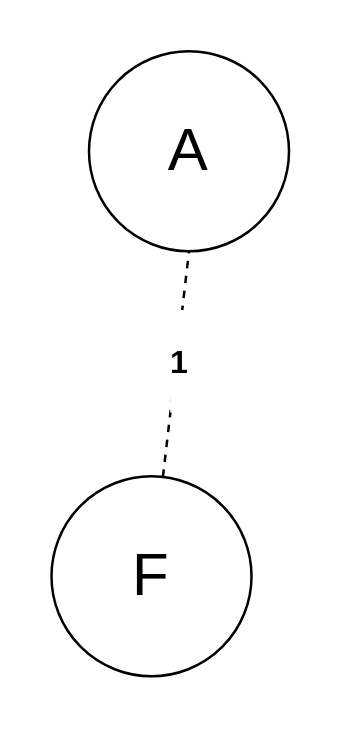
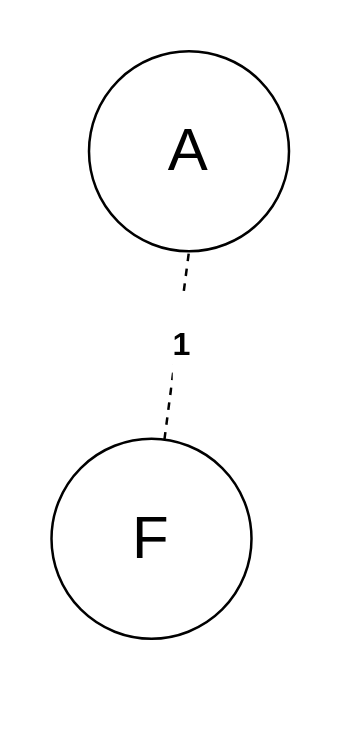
  <mxCell id="0" />
  <mxCell id="1" parent="0" />
- <mxCell id="2" value="&lt;font style=&quot;font-size: 24px;&quot;&gt;F&lt;/font&gt;" style="ellipse;whiteSpace=wrap;html=1;aspect=fixed;" vertex="1" parent="1"><mxGeometry x="20" y="190" width="80" height="80" as="geometry" /></mxCell>
+ <mxCell id="2" value="&lt;font style=&quot;font-size: 24px;&quot;&gt;F&lt;/font&gt;" style="ellipse;whiteSpace=wrap;html=1;aspect=fixed;" vertex="1" parent="1"><mxGeometry x="20" y="175" width="80" height="80" as="geometry" /></mxCell>
  <mxCell id="3" value="&lt;font style=&quot;font-size: 24px;&quot;&gt;A&lt;/font&gt;" style="ellipse;whiteSpace=wrap;html=1;aspect=fixed;" vertex="1" parent="1"><mxGeometry x="35" y="20" width="80" height="80" as="geometry" /></mxCell>
  <mxCell id="4" value="" style="endArrow=none;dashed=1;html=1;rounded=0;entryX=0.5;entryY=1;entryDx=0;entryDy=0;" edge="1" parent="1" source="2" target="3"><mxGeometry width="50" height="50" relative="1" as="geometry"><mxPoint x="46" y="170" as="sourcePoint" /><mxPoint x="96" y="120" as="targetPoint" /></mxGeometry></mxCell>
  <mxCell id="5" value="&lt;br&gt;&lt;div&gt;&lt;br&gt;&lt;/div&gt;" style="edgeLabel;html=1;align=center;verticalAlign=middle;resizable=0;points=[];" vertex="1" connectable="0" parent="4"><mxGeometry x="0.062" y="-1" relative="1" as="geometry"><mxPoint as="offset" /></mxGeometry></mxCell>
  <mxCell id="6" value="&lt;h3&gt;1&lt;/h3&gt;" style="edgeLabel;html=1;align=center;verticalAlign=middle;resizable=0;points=[];" vertex="1" connectable="0" parent="4"><mxGeometry x="0.032" y="-1" relative="1" as="geometry"><mxPoint as="offset" /></mxGeometry></mxCell>
